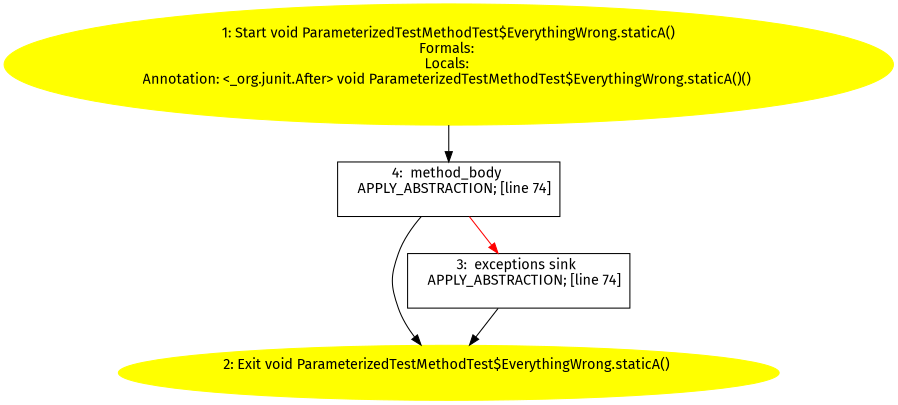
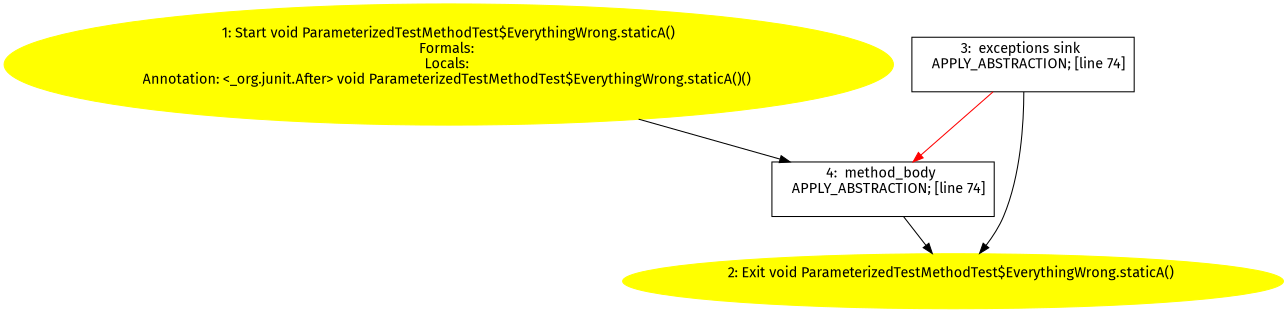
  digraph {
    fontname="Fira Sans"
    node [fontname="Fira Sans"]
    edge [fontname="Fira Sans"]
    n1 [color=yellow label="1: Start void ParameterizedTestMethodTest$EverythingWrong.staticA()\nFormals: \nLocals: \nAnnotation: <_org.junit.After> void ParameterizedTestMethodTest$EverythingWrong.staticA()() \n  " style=filled]
    n2 [label="4:  method_body \n   APPLY_ABSTRACTION; [line 74]\n " shape=box]
    n3 [color=yellow label="2: Exit void ParameterizedTestMethodTest$EverythingWrong.staticA() \n  " style=filled]
    n4 [label="3:  exceptions sink \n   APPLY_ABSTRACTION; [line 74]\n " shape=box]
    n1 -> n2
    n2 -> n3
-   n2 -> n4 [color=red]
+   n4 -> n2 [color=red]
    n4 -> n3
  }
